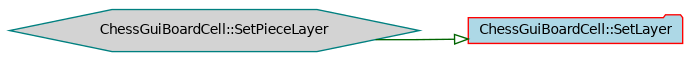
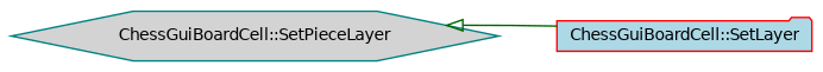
  digraph {
    rankdir=LR
    node [fontname=Helvetica fontsize=10 style=filled]
    n1 [color=teal fillcolor=lightgrey fontcolor=black height=0.2 label="ChessGuiBoardCell::SetPieceLayer" shape=hexagon width=0.4]
    n2 [color=red height=0.2 label="ChessGuiBoardCell::SetLayer" shape=folder width=0.4 fillcolor=lightblue]
-   n1 -> n2 [color=darkgreen fontname=Helvetica fontsize=10 labelfontname=Helvetica labelfontsize=10 style=solid arrowhead=onormal]
+   n2 -> n1 [color=darkgreen fontname=Helvetica fontsize=10 labelfontname=Helvetica labelfontsize=10 style=solid arrowhead=onormal]
  }
